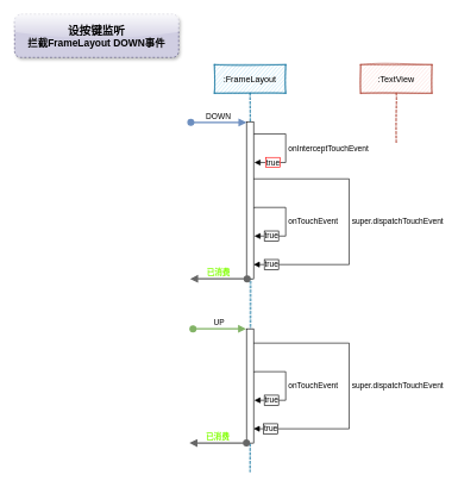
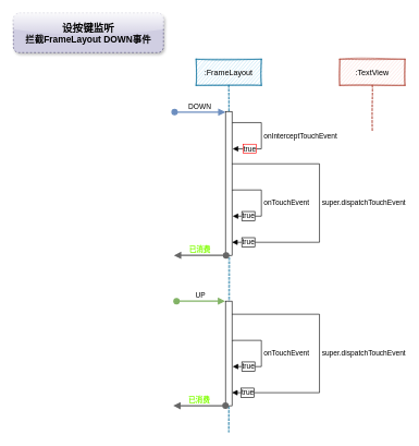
  <mxCell id="0" />
  <mxCell id="1" parent="0" />
- <mxCell id="2" value=":TextView" style="shape=umlLifeline;perimeter=lifelinePerimeter;container=1;collapsible=0;recursiveResize=0;rounded=0;shadow=0;strokeWidth=1;fillColor=#fad9d5;strokeColor=#ae4132;sketch=1;" parent="1" vertex="1"><mxGeometry x="505" y="90" width="100" height="110" as="geometry" /></mxCell>
+ <mxCell id="2" value=":TextView" style="shape=umlLifeline;perimeter=lifelinePerimeter;container=1;collapsible=0;recursiveResize=0;rounded=0;shadow=0;strokeWidth=1;fillColor=#fad9d5;strokeColor=#ae4132;sketch=1;" parent="1" vertex="1"><mxGeometry x="520" y="90" width="100" height="110" as="geometry" /></mxCell>
  <mxCell id="3" value=":FrameLayout" style="shape=umlLifeline;perimeter=lifelinePerimeter;container=1;collapsible=0;recursiveResize=0;rounded=0;shadow=0;strokeWidth=1;sketch=1;glass=0;fillColor=#b1ddf0;strokeColor=#10739e;" parent="1" vertex="1"><mxGeometry x="300" y="90" width="100" height="570" as="geometry" /></mxCell>
  <mxCell id="4" value="" style="points=[];perimeter=orthogonalPerimeter;rounded=0;shadow=0;strokeWidth=1;" parent="3" vertex="1"><mxGeometry x="45" y="80" width="10" height="220" as="geometry" /></mxCell>
  <mxCell id="5" value="" style="points=[];perimeter=orthogonalPerimeter;rounded=0;shadow=0;strokeWidth=1;" parent="3" vertex="1"><mxGeometry x="45" y="370" width="10" height="160" as="geometry" /></mxCell>
  <mxCell id="6" value="onInterceptTouchEvent" style="edgeStyle=orthogonalEdgeStyle;html=1;align=left;spacingLeft=2;endArrow=block;rounded=0;exitX=0.9;exitY=0.194;exitDx=0;exitDy=0;exitPerimeter=0;entryX=1;entryY=0.438;entryDx=0;entryDy=0;entryPerimeter=0;labelBackgroundColor=none;" parent="1" edge="1"><mxGeometry relative="1" as="geometry"><mxPoint x="356" y="188.04" as="sourcePoint" /><Array as="points"><mxPoint x="356" y="187" /><mxPoint x="400" y="187" /><mxPoint x="400" y="227" /></Array><mxPoint x="356" y="227.08" as="targetPoint" /></mxGeometry></mxCell>
  <mxCell id="7" value="true" style="edgeLabel;html=1;align=center;verticalAlign=middle;resizable=0;points=[];labelBorderColor=#FF0000;" vertex="1" connectable="0" parent="6"><mxGeometry x="0.717" y="-1" relative="1" as="geometry"><mxPoint x="7" as="offset" /></mxGeometry></mxCell>
  <mxCell id="8" value="onTouchEvent" style="edgeStyle=orthogonalEdgeStyle;html=1;align=left;spacingLeft=2;endArrow=block;rounded=0;exitX=0.9;exitY=0.194;exitDx=0;exitDy=0;exitPerimeter=0;entryX=1;entryY=0.438;entryDx=0;entryDy=0;entryPerimeter=0;labelBackgroundColor=none;" parent="1" edge="1"><mxGeometry relative="1" as="geometry"><mxPoint x="356" y="291.04" as="sourcePoint" /><Array as="points"><mxPoint x="356" y="290" /><mxPoint x="400" y="290" /><mxPoint x="400" y="330" /></Array><mxPoint x="356" y="330.08" as="targetPoint" /></mxGeometry></mxCell>
  <mxCell id="9" value="true" style="edgeLabel;html=1;align=center;verticalAlign=middle;resizable=0;points=[];fontColor=#000000;labelBorderColor=#000000;" vertex="1" connectable="0" parent="8"><mxGeometry x="0.628" relative="1" as="geometry"><mxPoint x="-1" y="-1" as="offset" /></mxGeometry></mxCell>
  <mxCell id="10" value="&lt;span style=&quot;text-align: center&quot;&gt;super.dispatchTouchEvent&lt;/span&gt;" style="edgeStyle=orthogonalEdgeStyle;html=1;align=left;spacingLeft=2;endArrow=block;rounded=0;labelBackgroundColor=none;" parent="1" edge="1"><mxGeometry relative="1" as="geometry"><mxPoint x="355" y="250" as="sourcePoint" /><Array as="points"><mxPoint x="489" y="250" /><mxPoint x="489" y="370" /></Array><mxPoint x="355" y="370" as="targetPoint" /></mxGeometry></mxCell>
  <mxCell id="11" value="true" style="edgeLabel;html=1;align=center;verticalAlign=middle;resizable=0;points=[];fontColor=#000000;labelBorderColor=#000000;" vertex="1" connectable="0" parent="10"><mxGeometry x="0.902" y="-2" relative="1" as="geometry"><mxPoint x="5" y="1" as="offset" /></mxGeometry></mxCell>
  <mxCell id="12" value="DOWN" style="verticalAlign=bottom;startArrow=oval;endArrow=block;startSize=8;shadow=0;strokeWidth=2;sketch=0;fillColor=#dae8fc;strokeColor=#6c8ebf;labelBackgroundColor=none;" parent="1" edge="1"><mxGeometry relative="1" as="geometry"><mxPoint x="267" y="171" as="sourcePoint" /><mxPoint x="345" y="171" as="targetPoint" /></mxGeometry></mxCell>
  <mxCell id="13" value="已消费" style="verticalAlign=bottom;startArrow=oval;endArrow=block;startSize=8;shadow=0;strokeWidth=2;fillColor=#f5f5f5;strokeColor=#666666;labelBackgroundColor=none;fontColor=#80FF00;fontStyle=1" parent="1" edge="1"><mxGeometry relative="1" as="geometry"><mxPoint x="346" y="390" as="sourcePoint" /><mxPoint x="266" y="390" as="targetPoint" /></mxGeometry></mxCell>
  <mxCell id="14" value="UP" style="verticalAlign=bottom;startArrow=oval;endArrow=block;startSize=8;shadow=0;strokeWidth=2;sketch=0;fillColor=#d5e8d4;strokeColor=#82b366;labelBackgroundColor=none;" parent="1" edge="1"><mxGeometry relative="1" as="geometry"><mxPoint x="270" y="460" as="sourcePoint" /><mxPoint x="344.5" y="460" as="targetPoint" /></mxGeometry></mxCell>
  <mxCell id="15" value="&lt;font&gt;&lt;b&gt;&lt;font style=&quot;font-size: 16px&quot;&gt;设按键监听&lt;/font&gt;&lt;/b&gt;&lt;br&gt;&lt;b style=&quot;font-size: 14px&quot;&gt;拦截&lt;/b&gt;&lt;b style=&quot;font-size: 14px&quot;&gt;FrameLayout&amp;nbsp;&lt;/b&gt;&lt;b style=&quot;font-size: 14px&quot;&gt;DOWN事件&lt;/b&gt;&lt;/font&gt;" style="rounded=1;whiteSpace=wrap;html=1;shadow=1;sketch=0;glass=1;fillColor=#d0cee2;strokeColor=#56517e;dashed=1;" parent="1" vertex="1"><mxGeometry x="20" y="20" width="230" height="60" as="geometry" /></mxCell>
  <mxCell id="16" value="onTouchEvent" style="edgeStyle=orthogonalEdgeStyle;html=1;align=left;spacingLeft=2;endArrow=block;rounded=0;exitX=0.9;exitY=0.194;exitDx=0;exitDy=0;exitPerimeter=0;entryX=1;entryY=0.438;entryDx=0;entryDy=0;entryPerimeter=0;labelBackgroundColor=none;" edge="1" parent="1"><mxGeometry relative="1" as="geometry"><mxPoint x="356" y="521.04" as="sourcePoint" /><Array as="points"><mxPoint x="356" y="520" /><mxPoint x="400" y="520" /><mxPoint x="400" y="560" /></Array><mxPoint x="356" y="560.08" as="targetPoint" /></mxGeometry></mxCell>
  <mxCell id="17" value="true" style="edgeLabel;html=1;align=center;verticalAlign=middle;resizable=0;points=[];fontColor=#000000;labelBorderColor=#000000;" vertex="1" connectable="0" parent="16"><mxGeometry x="0.7" relative="1" as="geometry"><mxPoint x="4" y="-1" as="offset" /></mxGeometry></mxCell>
  <mxCell id="18" value="&lt;span style=&quot;text-align: center&quot;&gt;super.dispatchTouchEvent&lt;/span&gt;" style="edgeStyle=orthogonalEdgeStyle;html=1;align=left;spacingLeft=2;endArrow=block;rounded=0;labelBackgroundColor=none;" edge="1" parent="1"><mxGeometry relative="1" as="geometry"><mxPoint x="355" y="480" as="sourcePoint" /><Array as="points"><mxPoint x="489" y="480" /><mxPoint x="489" y="600" /></Array><mxPoint x="355" y="600" as="targetPoint" /></mxGeometry></mxCell>
  <mxCell id="19" value="true" style="edgeLabel;html=1;align=center;verticalAlign=middle;resizable=0;points=[];fontColor=#000000;labelBorderColor=#000000;" vertex="1" connectable="0" parent="18"><mxGeometry x="0.917" relative="1" as="geometry"><mxPoint x="7" y="-1" as="offset" /></mxGeometry></mxCell>
  <mxCell id="20" value="已消费" style="verticalAlign=bottom;startArrow=oval;endArrow=block;startSize=8;shadow=0;strokeWidth=2;fillColor=#f5f5f5;strokeColor=#666666;labelBackgroundColor=none;fontStyle=1;fontColor=#80FF00;" edge="1" parent="1"><mxGeometry relative="1" as="geometry"><mxPoint x="345" y="620" as="sourcePoint" /><mxPoint x="265" y="620" as="targetPoint" /></mxGeometry></mxCell>
